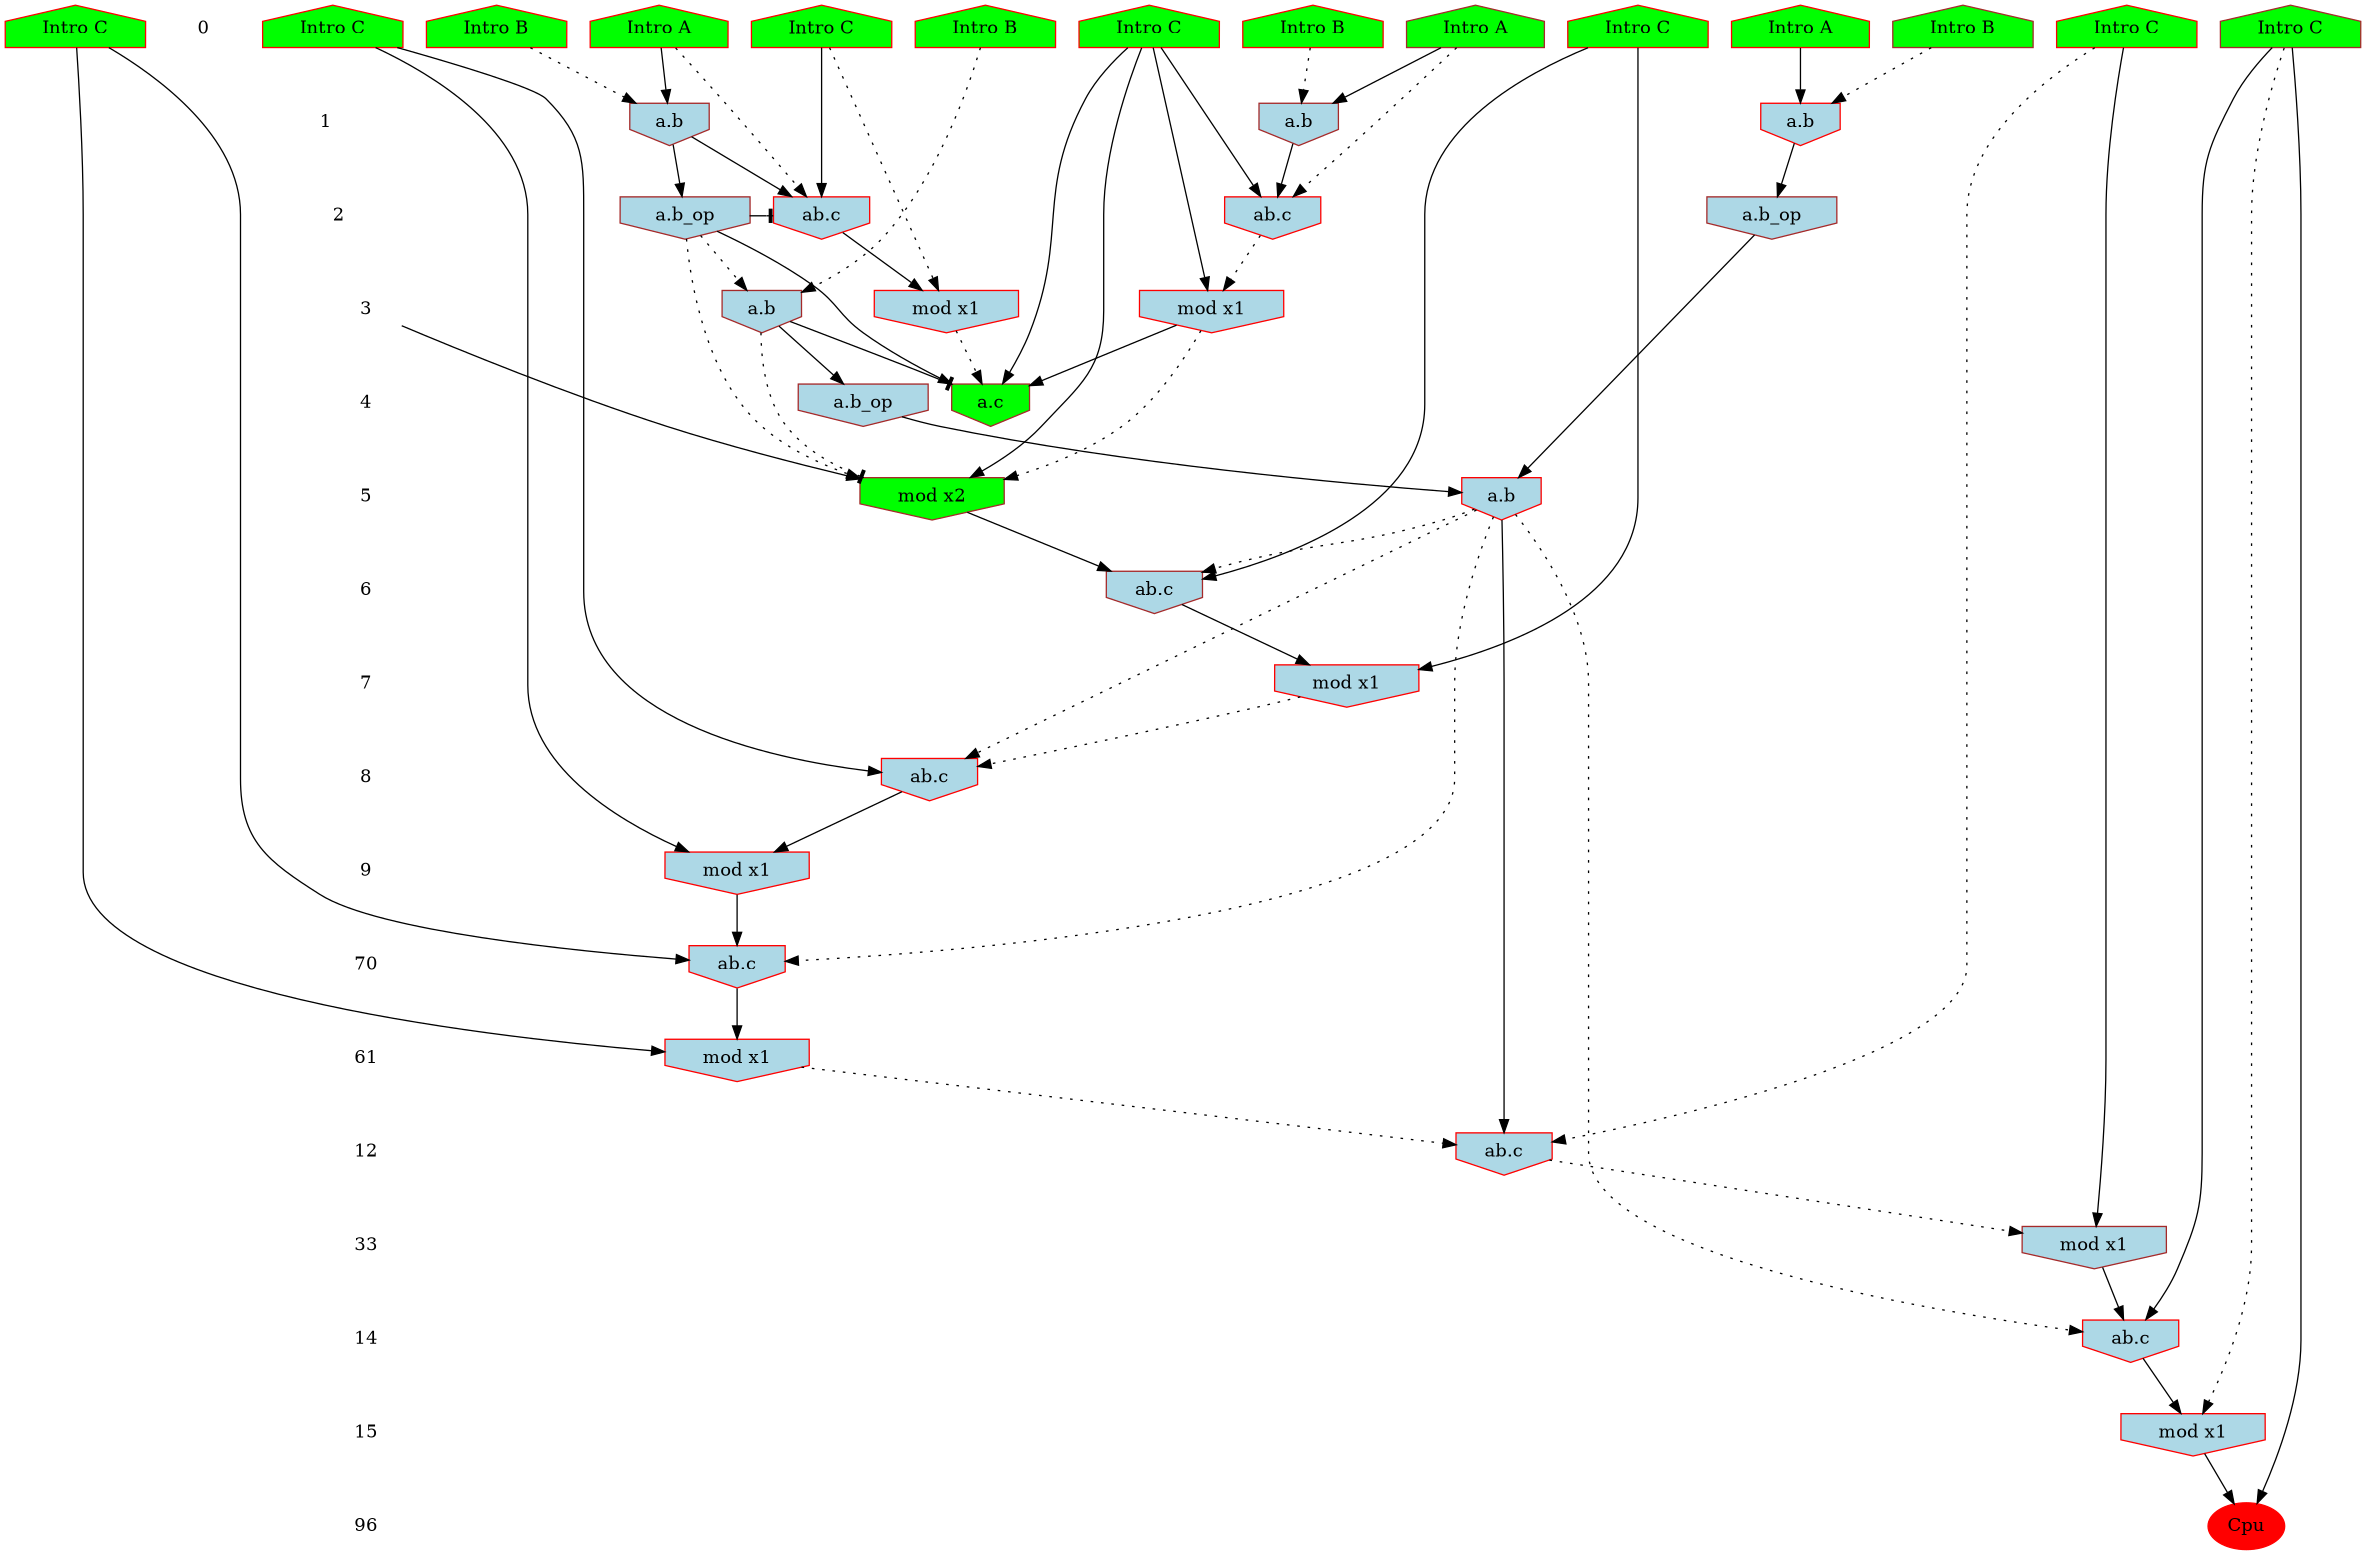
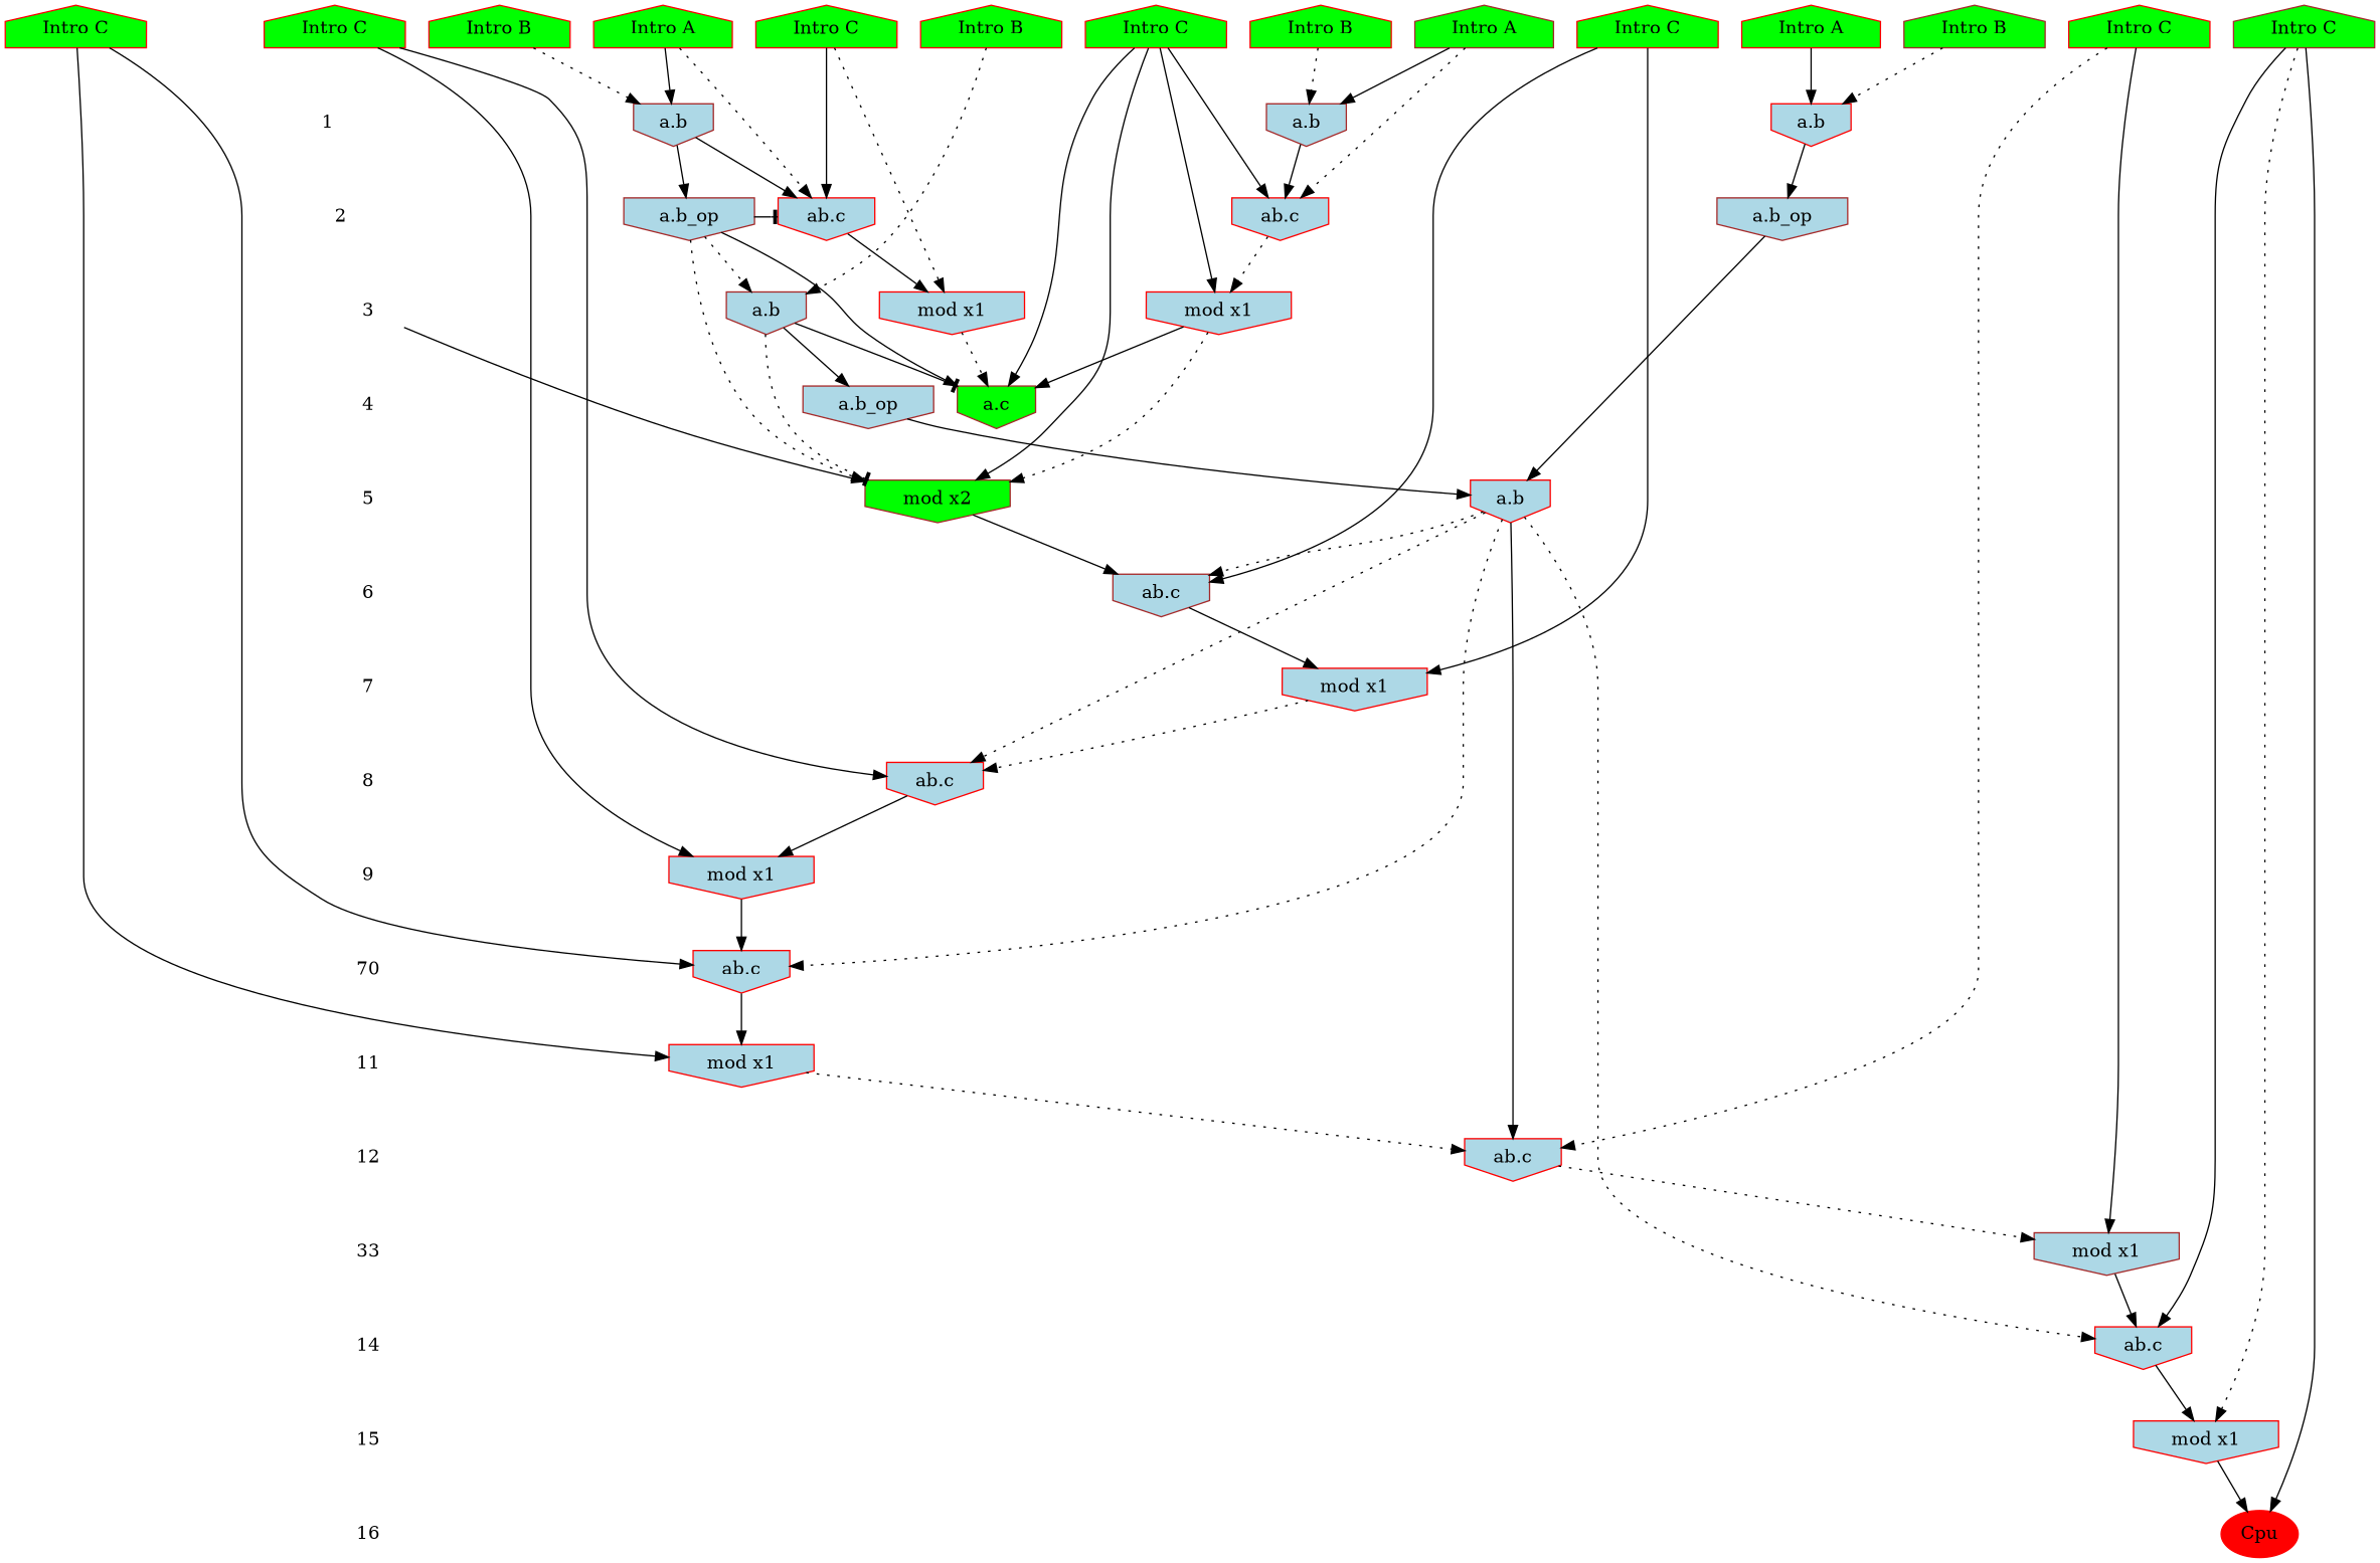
  digraph {
    ranksep=.5
    node [color=red shape=invhouse fillcolor=lightblue style=filled]
    edge [style=solid]
-   0 [color=brown shape=plaintext fillcolor="" style=""]
    n2 [fillcolor=green label="Intro B" shape=house]
    n3 [fillcolor=green label="Intro B" shape=house]
    n4 [fillcolor=green label="Intro A" shape=house]
    n5 [fillcolor=green label="Intro B" shape=house]
    n6 [fillcolor=green label="Intro A" shape=house]
    n7 [color=brown fillcolor=green label="Intro A" shape=house]
    n8 [color=brown fillcolor=green label="Intro B" shape=house]
    n9 [fillcolor=green label="Intro C" shape=house]
    n10 [fillcolor=green label="Intro C" shape=house]
    n11 [fillcolor=green label="Intro C" shape=house]
    n12 [fillcolor=green label="Intro C" shape=house]
    n13 [fillcolor=green label="Intro C" shape=house]
    n14 [color=brown fillcolor=green label="Intro C" shape=house]
    n15 [fillcolor=green label="Intro C" shape=house]
    1 [shape=plaintext fillcolor="" style=""]
    n17 [label="a.b"]
    n18 [color=brown label="a.b"]
    n19 [color=brown label="a.b"]
    2 [shape=plaintext fillcolor="" style=""]
    n21 [label="ab.c"]
    n22 [color=brown label="a.b_op"]
    n23 [color=brown label="a.b_op"]
    n24 [label="ab.c"]
    3 [color=brown shape=plaintext fillcolor="" style=""]
    n26 [label="mod x1"]
    n27 [label="mod x1"]
    n28 [color=brown label="a.b"]
    15 [shape=plaintext fillcolor="" style=""]
    n30 [label="mod x1"]
    4 [color=brown shape=plaintext fillcolor="" style=""]
    n32 [color=brown fillcolor=green label="a.c"]
    n33 [color=brown label="a.b_op"]
    5 [shape=plaintext fillcolor="" style=""]
    n35 [color=brown fillcolor=green label="mod x2"]
    n36 [label="a.b"]
    6 [shape=plaintext fillcolor="" style=""]
    n38 [color=brown label="ab.c"]
    7 [color=brown shape=plaintext fillcolor="" style=""]
    n40 [label="mod x1"]
    8 [shape=plaintext fillcolor="" style=""]
    n42 [label="ab.c"]
    9 [shape=plaintext fillcolor="" style=""]
    n44 [label="mod x1"]
    n45 [label=70 shape=plaintext fillcolor="" style=""]
    n46 [label="ab.c"]
-   11 [shape=plaintext label=61 fillcolor="" style=""]
+   11 [shape=plaintext fillcolor="" style=""]
    n48 [label="mod x1"]
    12 [shape=plaintext fillcolor="" style=""]
    n50 [label="ab.c"]
    n51 [label=33 shape=plaintext fillcolor="" style=""]
    n52 [color=brown label="mod x1"]
    14 [color=brown shape=plaintext fillcolor="" style=""]
    n54 [label="ab.c"]
-   16 [shape=plaintext label=96 fillcolor="" style=""]
+   16 [shape=plaintext fillcolor="" style=""]
    n56 [fillcolor=red label=Cpu shape=""]
    subgraph sub_1 {
      rank=same
-     0
      n2
      n3
      n4
      n5
      n6
      n7
      n8
      n9
      n10
      n11
      n12
      n13
      n14
      n15
    }
    subgraph sub_2 {
      rank=same
      1
      n17
      n18
      n19
    }
    subgraph sub_3 {
      rank=same
      2
      n21
      n22
      n23
      n24
    }
    subgraph sub_4 {
      rank=same
      3
      n26
      n27
      n28
    }
    subgraph sub_5 {
      rank=same
      15
      n30
    }
    subgraph sub_6 {
      rank=same
      4
      n32
      n33
    }
    subgraph sub_7 {
      rank=same
      5
      n35
      n36
    }
    subgraph sub_8 {
      rank=same
      6
      n38
    }
    subgraph sub_9 {
      rank=same
      7
      n40
    }
    subgraph sub_10 {
      rank=same
      8
      n42
    }
    subgraph sub_11 {
      rank=same
      9
      n44
    }
    subgraph sub_12 {
      rank=same
      n45
      n46
    }
    subgraph sub_13 {
      rank=same
      11
      n48
    }
    subgraph sub_14 {
      rank=same
      12
      n50
    }
    subgraph sub_15 {
      rank=same
      n51
      n52
    }
    subgraph sub_16 {
      rank=same
      14
      n54
    }
    subgraph sub_17 {
      rank=same
      16
      n56
    }
-   0 -> 1 [style=invis]
    n2 -> n19 [style=dotted]
    n3 -> n28 [style=dotted]
    n4 -> n17
    n5 -> n18 [style=dotted]
    n6 -> n18
    n6 -> n21 [style=dotted]
    n7 -> n19
    n7 -> n24 [style=dotted]
    n8 -> n17 [style=dotted]
    n9 -> n46
    n9 -> n48
    n10 -> n21
    n10 -> n26 [style=dotted]
    n11 -> n42
    n11 -> n44
    n12 -> n50 [style=dotted]
    n12 -> n52
    n13 -> n38
    n13 -> n40
    n14 -> n30 [style=dotted]
    n14 -> n54
    n14 -> n56
    n15 -> n24
    n15 -> n27
    n15 -> n32
    n15 -> n35
    1 -> 2 [style=invis]
    n17 -> n22
    n18 -> n21
    n18 -> n23
    n19 -> n24
    2 -> 3 [style=invis]
    n21 -> n26
    n22 -> n36
    n23 -> n21 [arrowhead=tee]
    n23 -> n28 [style=dotted]
    n23 -> n32
    n23 -> n35 [style=dotted]
    n24 -> n27 [style=dotted]
    3 -> 4 [style=invis]
    3 -> n35
    n26 -> n32 [style=dotted]
    n27 -> n32
    n27 -> n35 [style=dotted]
    n28 -> n32 [arrowhead=tee]
    n28 -> n33
    n28 -> n35 [arrowhead=tee style=dotted]
    15 -> 16 [style=invis]
    n30 -> n56
    4 -> 5 [style=invis]
    n33 -> n36
    5 -> 6 [style=invis]
    n35 -> n38
    n36 -> n38 [style=dotted]
    n36 -> n42 [style=dotted]
    n36 -> n46 [style=dotted]
    n36 -> n50
    n36 -> n54 [style=dotted]
    6 -> 7 [style=invis]
    n38 -> n40
    7 -> 8 [style=invis]
    n40 -> n42 [style=dotted]
    8 -> 9 [style=invis]
    n42 -> n44
    9 -> n45 [style=invis]
    n44 -> n46
    n45 -> 11 [style=invis]
    n46 -> n48
    11 -> 12 [style=invis]
    n48 -> n50 [style=dotted]
    12 -> n51 [style=invis]
    n50 -> n52 [style=dotted]
    n51 -> 14 [style=invis]
    n52 -> n54
    14 -> 15 [style=invis]
    n54 -> n30
  }
